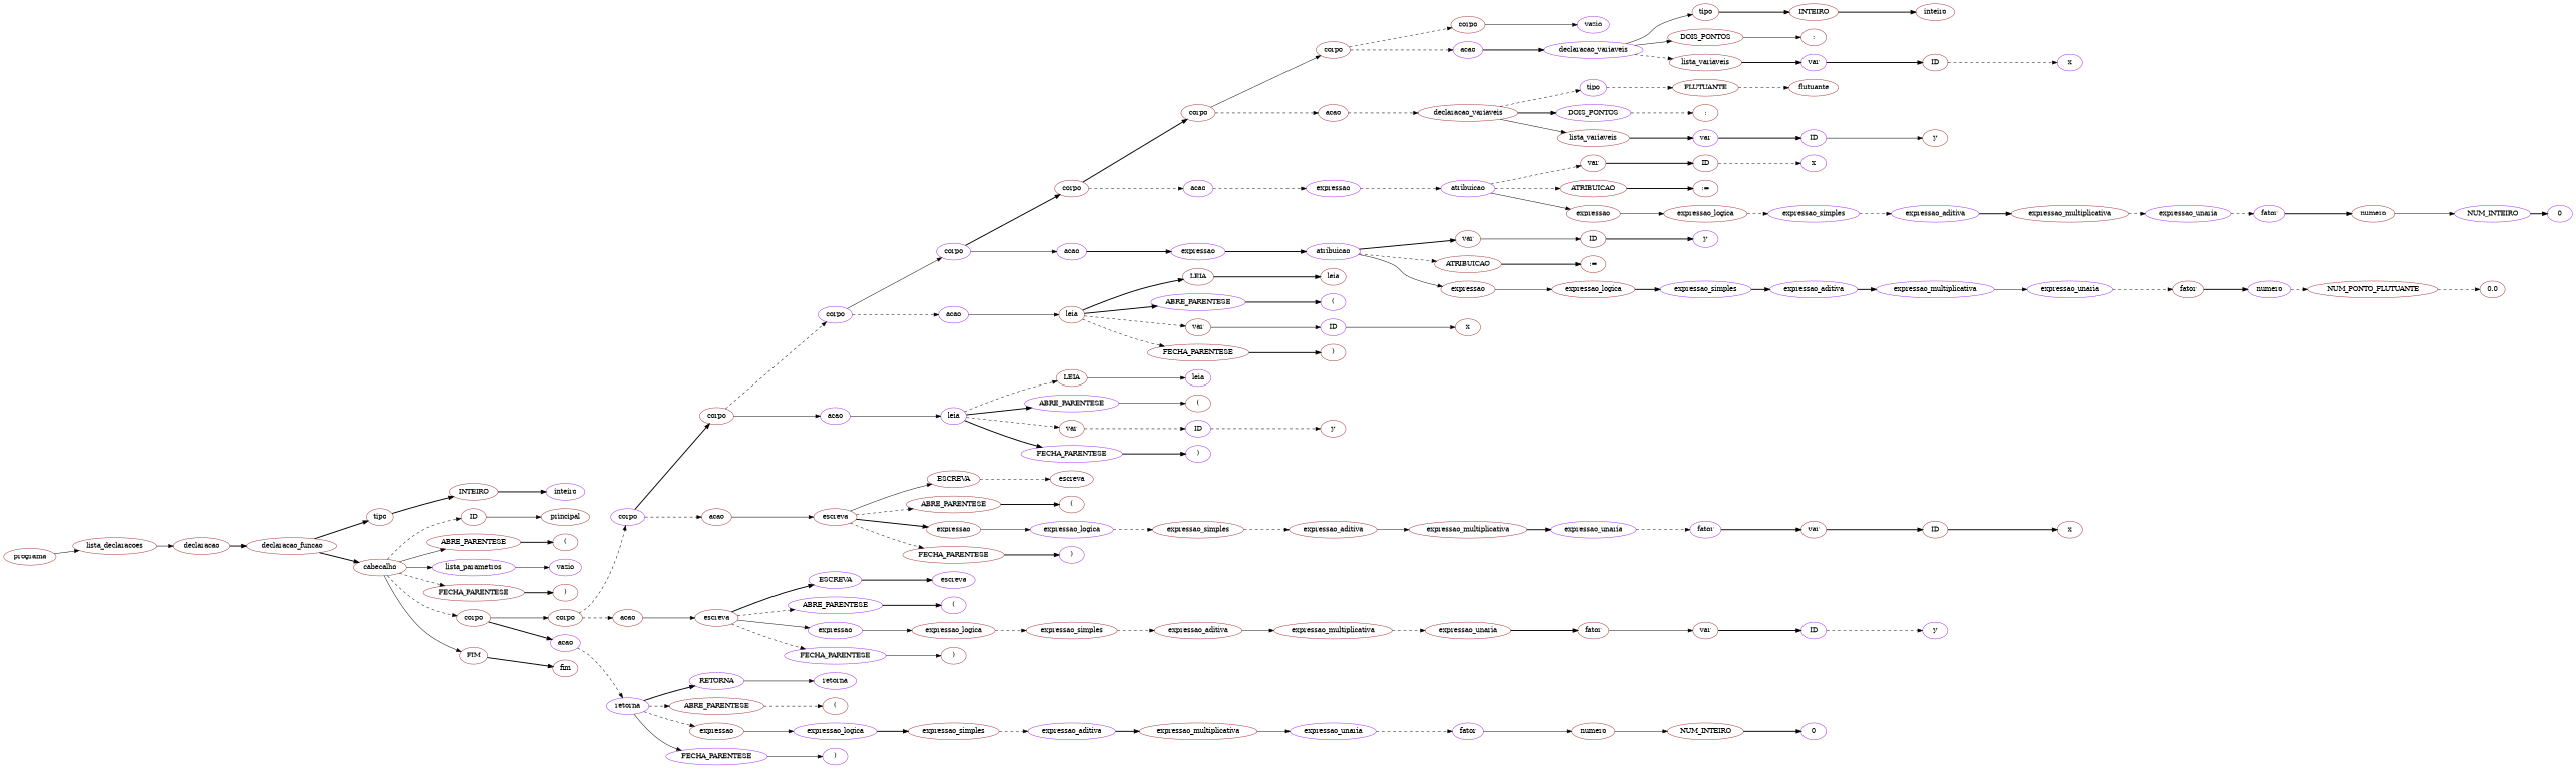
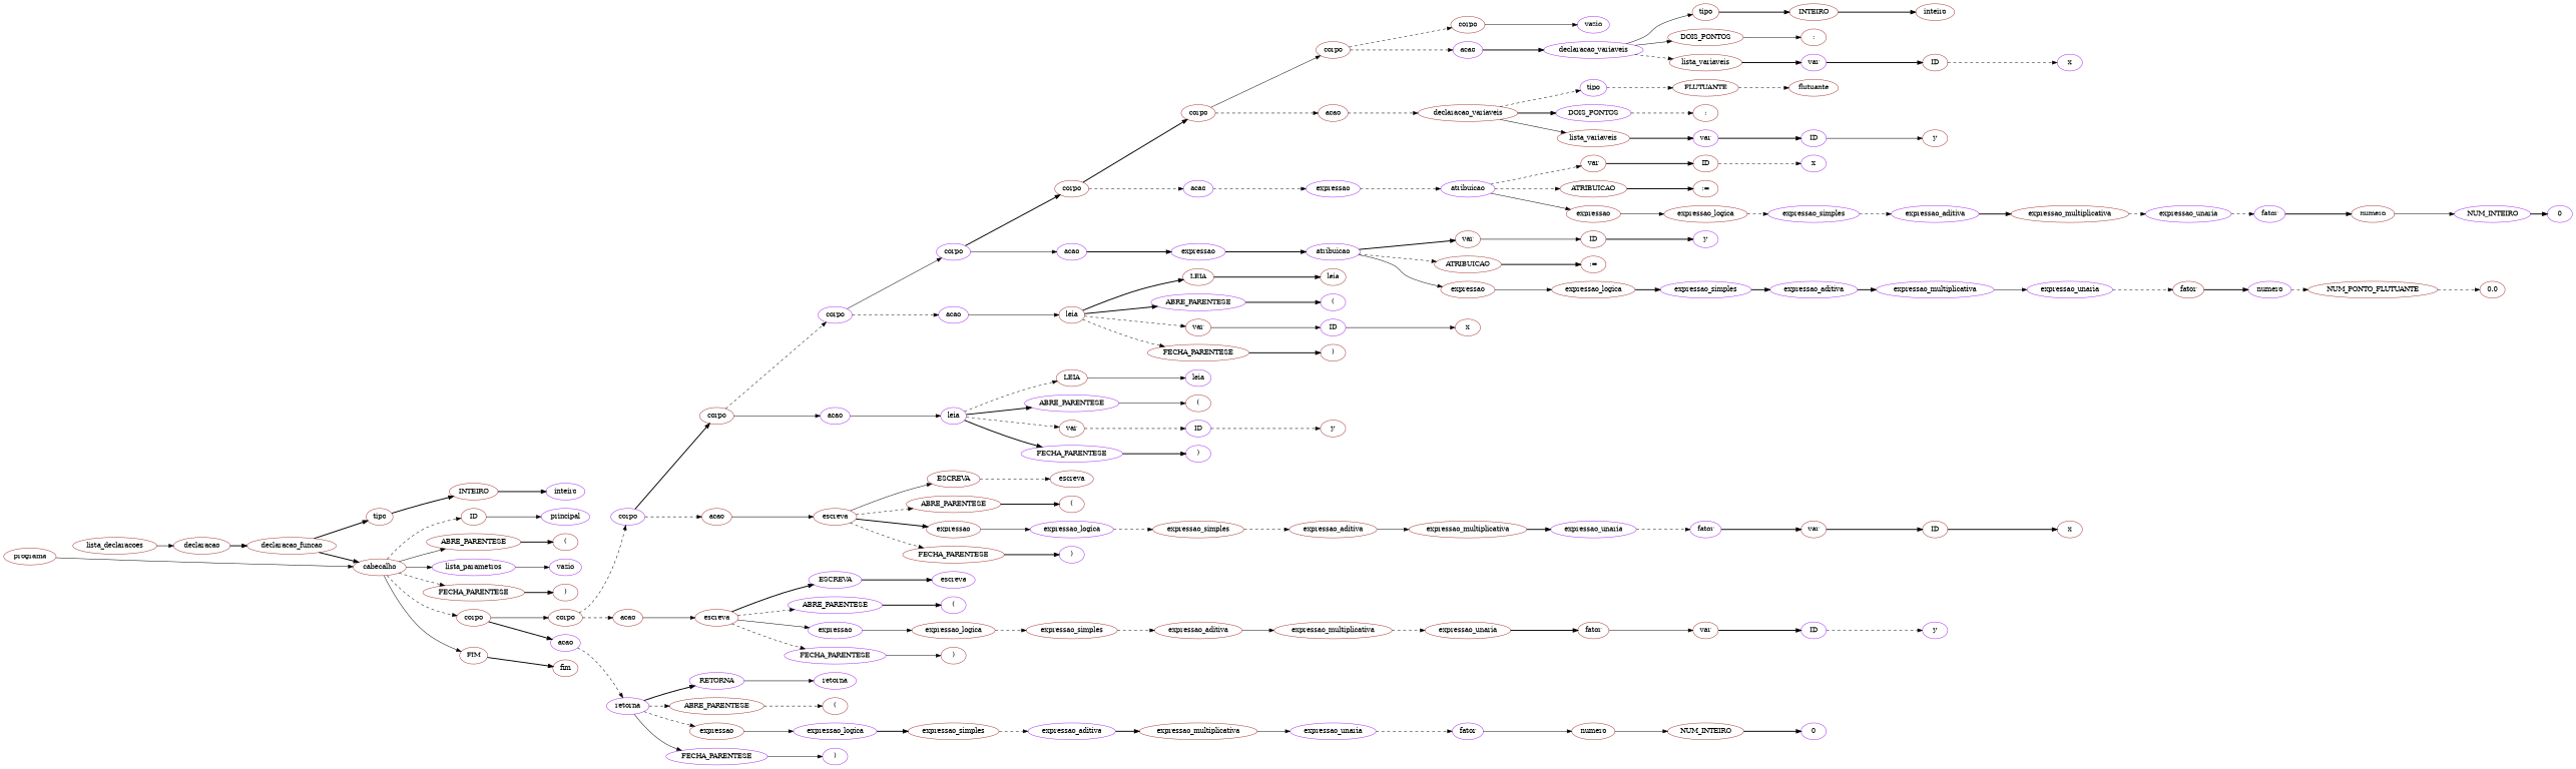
  digraph {
    rankdir=LR
    node [color=brown]
    edge [style=bold]
    n1 [label=programa]
    n2 [label=lista_declaracoes]
    n3 [label=declaracao]
    n4 [label=declaracao_funcao]
    n5 [label=tipo]
    n6 [label=cabecalho]
    n7 [label=INTEIRO]
    n8 [label=ID]
    n9 [label=ABRE_PARENTESE]
    n10 [color=purple label=lista_parametros]
    n11 [label=FECHA_PARENTESE]
    n12 [label=corpo]
    n13 [label=FIM]
    n14 [color=purple label=inteiro]
-   n15 [label=principal]
+   n15 [color=purple label=principal]
    n16 [label="("]
    n17 [color=purple label=vazio]
    n18 [label=")"]
    n19 [label=corpo]
    n20 [color=purple label=acao]
    n21 [label=fim]
    n22 [color=purple label=corpo]
    n23 [label=acao]
    n24 [color=purple label=retorna]
    n25 [label=corpo]
    n26 [label=acao]
    n27 [label=escreva]
    n28 [color=purple label=corpo]
    n29 [color=purple label=acao]
    n30 [label=escreva]
    n31 [color=purple label=corpo]
    n32 [color=purple label=acao]
    n33 [color=purple label=leia]
    n34 [label=corpo]
    n35 [color=purple label=acao]
    n36 [label=leia]
    n37 [label=corpo]
    n38 [color=purple label=acao]
    n39 [color=purple label=expressao]
    n40 [label=corpo]
    n41 [label=acao]
    n42 [color=purple label=expressao]
    n43 [label=corpo]
    n44 [color=purple label=acao]
    n45 [label=declaracao_variaveis]
    n46 [color=purple label=vazio]
    n47 [color=purple label=declaracao_variaveis]
    n48 [label=tipo]
    n49 [label=DOIS_PONTOS]
    n50 [label=lista_variaveis]
    n51 [label=INTEIRO]
    n52 [label=":"]
    n53 [color=purple label=var]
    n54 [label=inteiro]
    n55 [label=ID]
    n56 [color=purple label=x]
    n57 [color=purple label=tipo]
    n58 [color=purple label=DOIS_PONTOS]
    n59 [label=lista_variaveis]
    n60 [label=FLUTUANTE]
    n61 [label=":"]
    n62 [color=purple label=var]
    n63 [label=flutuante]
    n64 [color=purple label=ID]
    n65 [label=y]
    n66 [color=purple label=atribuicao]
    n67 [label=var]
    n68 [label=ATRIBUICAO]
    n69 [label=expressao]
    n70 [label=ID]
    n71 [label=":="]
    n72 [label=expressao_logica]
    n73 [color=purple label=x]
    n74 [color=purple label=expressao_simples]
    n75 [color=purple label=expressao_aditiva]
    n76 [label=expressao_multiplicativa]
    n77 [color=purple label=expressao_unaria]
    n78 [color=purple label=fator]
    n79 [label=numero]
    n80 [color=purple label=NUM_INTEIRO]
    n81 [color=purple label=0]
    n82 [color=purple label=atribuicao]
    n83 [label=var]
    n84 [label=ATRIBUICAO]
    n85 [label=expressao]
    n86 [label=ID]
    n87 [label=":="]
    n88 [label=expressao_logica]
    n89 [color=purple label=y]
    n90 [color=purple label=expressao_simples]
    n91 [color=purple label=expressao_aditiva]
    n92 [color=purple label=expressao_multiplicativa]
    n93 [color=purple label=expressao_unaria]
    n94 [label=fator]
    n95 [color=purple label=numero]
    n96 [label=NUM_PONTO_FLUTUANTE]
    n97 [label=0.0]
    n98 [label=LEIA]
    n99 [color=purple label=ABRE_PARENTESE]
    n100 [label=var]
    n101 [label=FECHA_PARENTESE]
    n102 [label=leia]
    n103 [color=purple label="("]
    n104 [color=purple label=ID]
    n105 [label=")"]
    n106 [label=x]
    n107 [label=LEIA]
    n108 [color=purple label=ABRE_PARENTESE]
    n109 [label=var]
    n110 [color=purple label=FECHA_PARENTESE]
    n111 [color=purple label=leia]
    n112 [label="("]
    n113 [color=purple label=ID]
    n114 [color=purple label=")"]
    n115 [label=y]
    n116 [label=ESCREVA]
    n117 [label=ABRE_PARENTESE]
    n118 [label=expressao]
    n119 [label=FECHA_PARENTESE]
    n120 [label=escreva]
    n121 [label="("]
    n122 [color=purple label=expressao_logica]
    n123 [color=purple label=")"]
    n124 [label=expressao_simples]
    n125 [label=expressao_aditiva]
    n126 [label=expressao_multiplicativa]
    n127 [color=purple label=expressao_unaria]
    n128 [color=purple label=fator]
    n129 [label=var]
    n130 [label=ID]
    n131 [label=x]
    n132 [color=purple label=ESCREVA]
    n133 [color=purple label=ABRE_PARENTESE]
    n134 [color=purple label=expressao]
    n135 [color=purple label=FECHA_PARENTESE]
    n136 [color=purple label=escreva]
    n137 [color=purple label="("]
    n138 [label=expressao_logica]
    n139 [label=")"]
    n140 [label=expressao_simples]
    n141 [label=expressao_aditiva]
    n142 [label=expressao_multiplicativa]
    n143 [label=expressao_unaria]
    n144 [label=fator]
    n145 [label=var]
    n146 [color=purple label=ID]
    n147 [color=purple label=y]
    n148 [color=purple label=RETORNA]
    n149 [label=ABRE_PARENTESE]
    n150 [label=expressao]
    n151 [color=purple label=FECHA_PARENTESE]
    n152 [color=purple label=retorna]
    n153 [label="("]
    n154 [color=purple label=expressao_logica]
    n155 [color=purple label=")"]
    n156 [label=expressao_simples]
    n157 [color=purple label=expressao_aditiva]
    n158 [label=expressao_multiplicativa]
    n159 [color=purple label=expressao_unaria]
    n160 [color=purple label=fator]
    n161 [label=numero]
    n162 [label=NUM_INTEIRO]
    n163 [color=purple label=0]
-   n1 -> n2 [style=solid]
+   n1 -> n6 [style=solid]
    n2 -> n3 [style=solid]
    n3 -> n4
    n4 -> n5
    n4 -> n6
    n5 -> n7
    n6 -> n8 [style=dashed]
    n6 -> n9 [style=solid]
    n6 -> n10 [style=solid]
    n6 -> n11 [style=dashed]
    n6 -> n12 [style=dashed]
    n6 -> n13 [style=solid]
    n7 -> n14
    n8 -> n15 [style=solid]
    n9 -> n16
    n10 -> n17 [style=solid]
    n11 -> n18
    n12 -> n19 [style=solid]
    n12 -> n20
    n13 -> n21
    n19 -> n22 [style=dashed]
    n19 -> n23 [style=dashed]
    n20 -> n24 [style=dashed]
    n22 -> n25
    n22 -> n26 [style=dashed]
    n23 -> n27 [style=solid]
    n24 -> n148
    n24 -> n149 [style=dashed]
    n24 -> n150 [style=dashed]
    n24 -> n151 [style=solid]
    n25 -> n28 [style=dashed]
    n25 -> n29 [style=solid]
    n26 -> n30 [style=solid]
    n27 -> n132
    n27 -> n133 [style=dashed]
    n27 -> n134 [style=solid]
    n27 -> n135 [style=dashed]
    n28 -> n31 [style=solid]
    n28 -> n32 [style=dashed]
    n29 -> n33 [style=solid]
    n30 -> n116 [style=solid]
    n30 -> n117 [style=dashed]
    n30 -> n118
    n30 -> n119 [style=dashed]
    n31 -> n34
    n31 -> n35 [style=solid]
    n32 -> n36 [style=solid]
    n33 -> n107 [style=dashed]
    n33 -> n108
    n33 -> n109 [style=dashed]
    n33 -> n110
    n34 -> n37
    n34 -> n38 [style=dashed]
    n35 -> n39
    n36 -> n98
    n36 -> n99
    n36 -> n100 [style=dashed]
    n36 -> n101 [style=dashed]
    n37 -> n40 [style=solid]
    n37 -> n41 [style=dashed]
    n38 -> n42 [style=dashed]
    n39 -> n82
    n40 -> n43 [style=dashed]
    n40 -> n44 [style=dashed]
    n41 -> n45 [style=dashed]
    n42 -> n66 [style=dashed]
    n43 -> n46 [style=solid]
    n44 -> n47
    n45 -> n57 [style=dashed]
    n45 -> n58
    n45 -> n59 [style=solid]
    n47 -> n48 [style=solid]
    n47 -> n49 [style=solid]
    n47 -> n50 [style=dashed]
    n48 -> n51
    n49 -> n52 [style=solid]
    n50 -> n53
    n51 -> n54
    n53 -> n55
    n55 -> n56 [style=dashed]
    n57 -> n60 [style=dashed]
    n58 -> n61 [style=dashed]
    n59 -> n62
    n60 -> n63 [style=dashed]
    n62 -> n64
    n64 -> n65 [style=solid]
    n66 -> n67 [style=dashed]
    n66 -> n68 [style=dashed]
    n66 -> n69 [style=solid]
    n67 -> n70
    n68 -> n71
    n69 -> n72 [style=solid]
    n70 -> n73 [style=dashed]
    n72 -> n74 [style=dashed]
    n74 -> n75 [style=dashed]
    n75 -> n76
    n76 -> n77 [style=dashed]
    n77 -> n78 [style=dashed]
    n78 -> n79
    n79 -> n80 [style=solid]
    n80 -> n81
    n82 -> n83
    n82 -> n84 [style=dashed]
    n82 -> n85 [style=solid]
    n83 -> n86 [style=solid]
    n84 -> n87
    n85 -> n88 [style=solid]
    n86 -> n89
    n88 -> n90
    n90 -> n91
    n91 -> n92
    n92 -> n93 [style=solid]
    n93 -> n94 [style=dashed]
    n94 -> n95
    n95 -> n96 [style=dashed]
    n96 -> n97 [style=dashed]
    n98 -> n102
    n99 -> n103
    n100 -> n104 [style=solid]
    n101 -> n105
    n104 -> n106 [style=solid]
    n107 -> n111 [style=solid]
    n108 -> n112 [style=solid]
    n109 -> n113 [style=dashed]
    n110 -> n114
    n113 -> n115 [style=dashed]
    n116 -> n120 [style=dashed]
    n117 -> n121
    n118 -> n122 [style=solid]
    n119 -> n123
    n122 -> n124 [style=dashed]
    n124 -> n125 [style=dashed]
    n125 -> n126 [style=solid]
    n126 -> n127
    n127 -> n128 [style=dashed]
    n128 -> n129
    n129 -> n130
    n130 -> n131
    n132 -> n136
    n133 -> n137
    n134 -> n138 [style=solid]
    n135 -> n139 [style=solid]
    n138 -> n140 [style=dashed]
    n140 -> n141 [style=dashed]
    n141 -> n142 [style=solid]
    n142 -> n143 [style=dashed]
    n143 -> n144
    n144 -> n145 [style=solid]
    n145 -> n146
    n146 -> n147 [style=dashed]
    n148 -> n152 [style=solid]
    n149 -> n153 [style=dashed]
    n150 -> n154 [style=solid]
    n151 -> n155 [style=solid]
    n154 -> n156
    n156 -> n157 [style=dashed]
    n157 -> n158
    n158 -> n159 [style=solid]
    n159 -> n160 [style=dashed]
    n160 -> n161 [style=solid]
    n161 -> n162 [style=solid]
    n162 -> n163
  }
